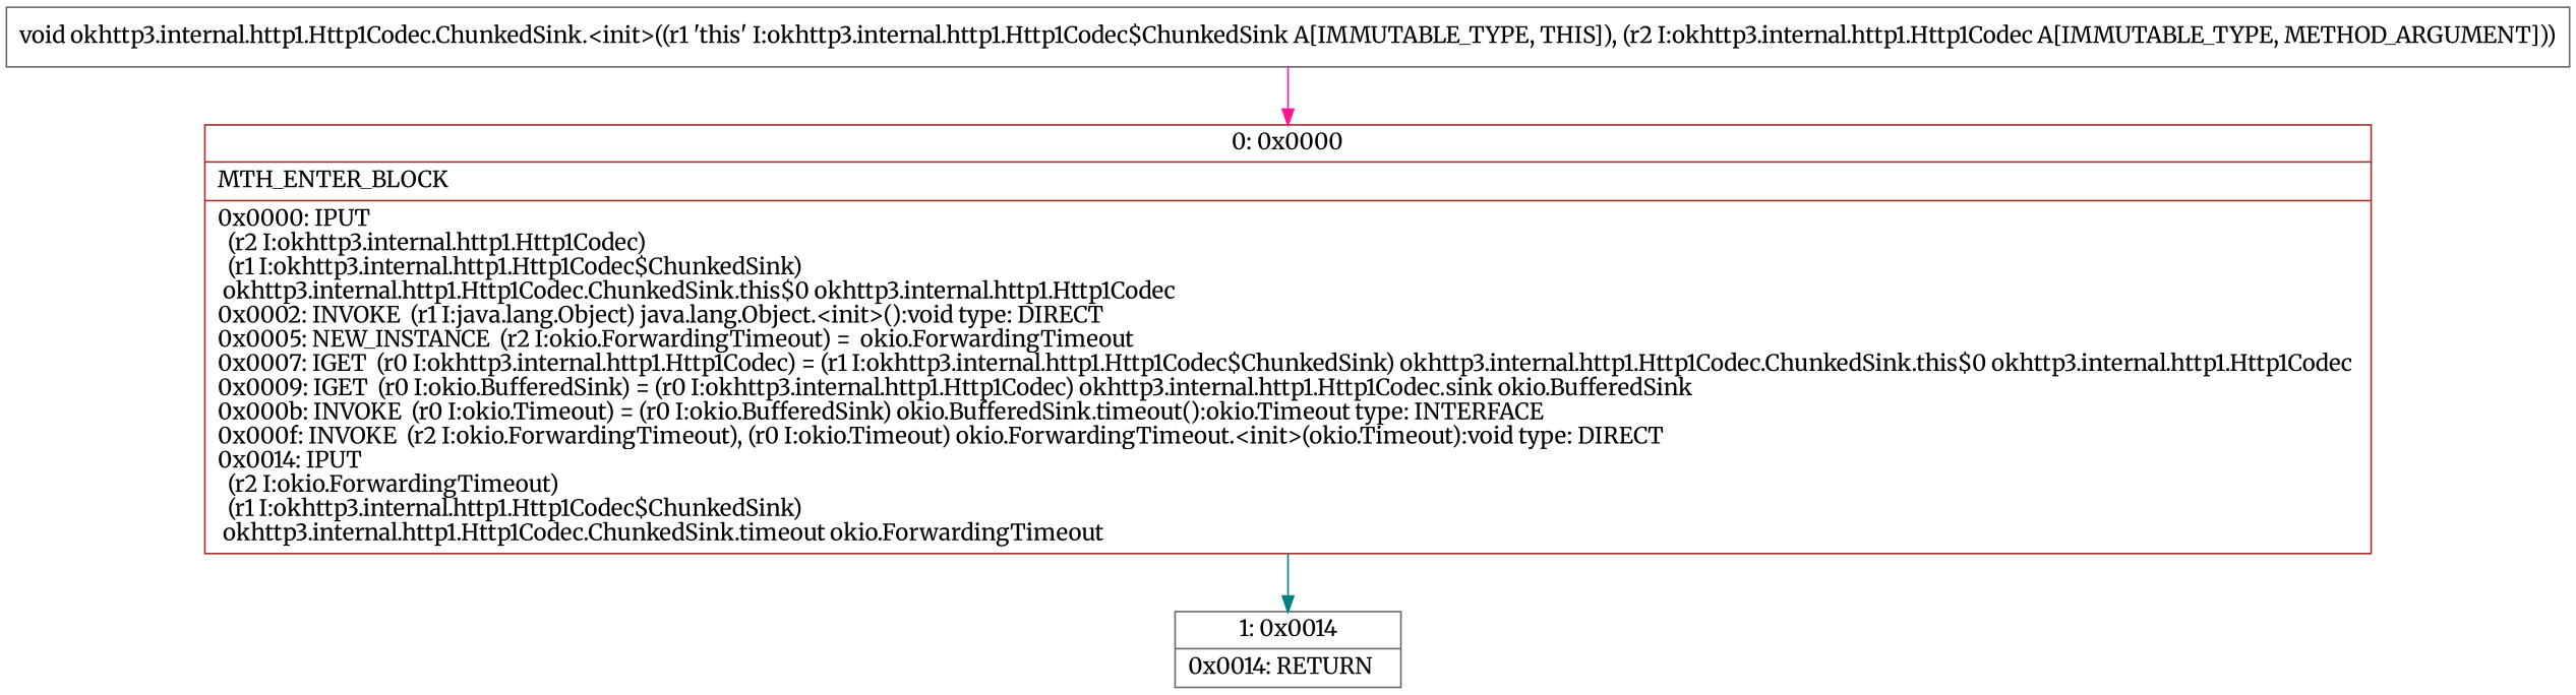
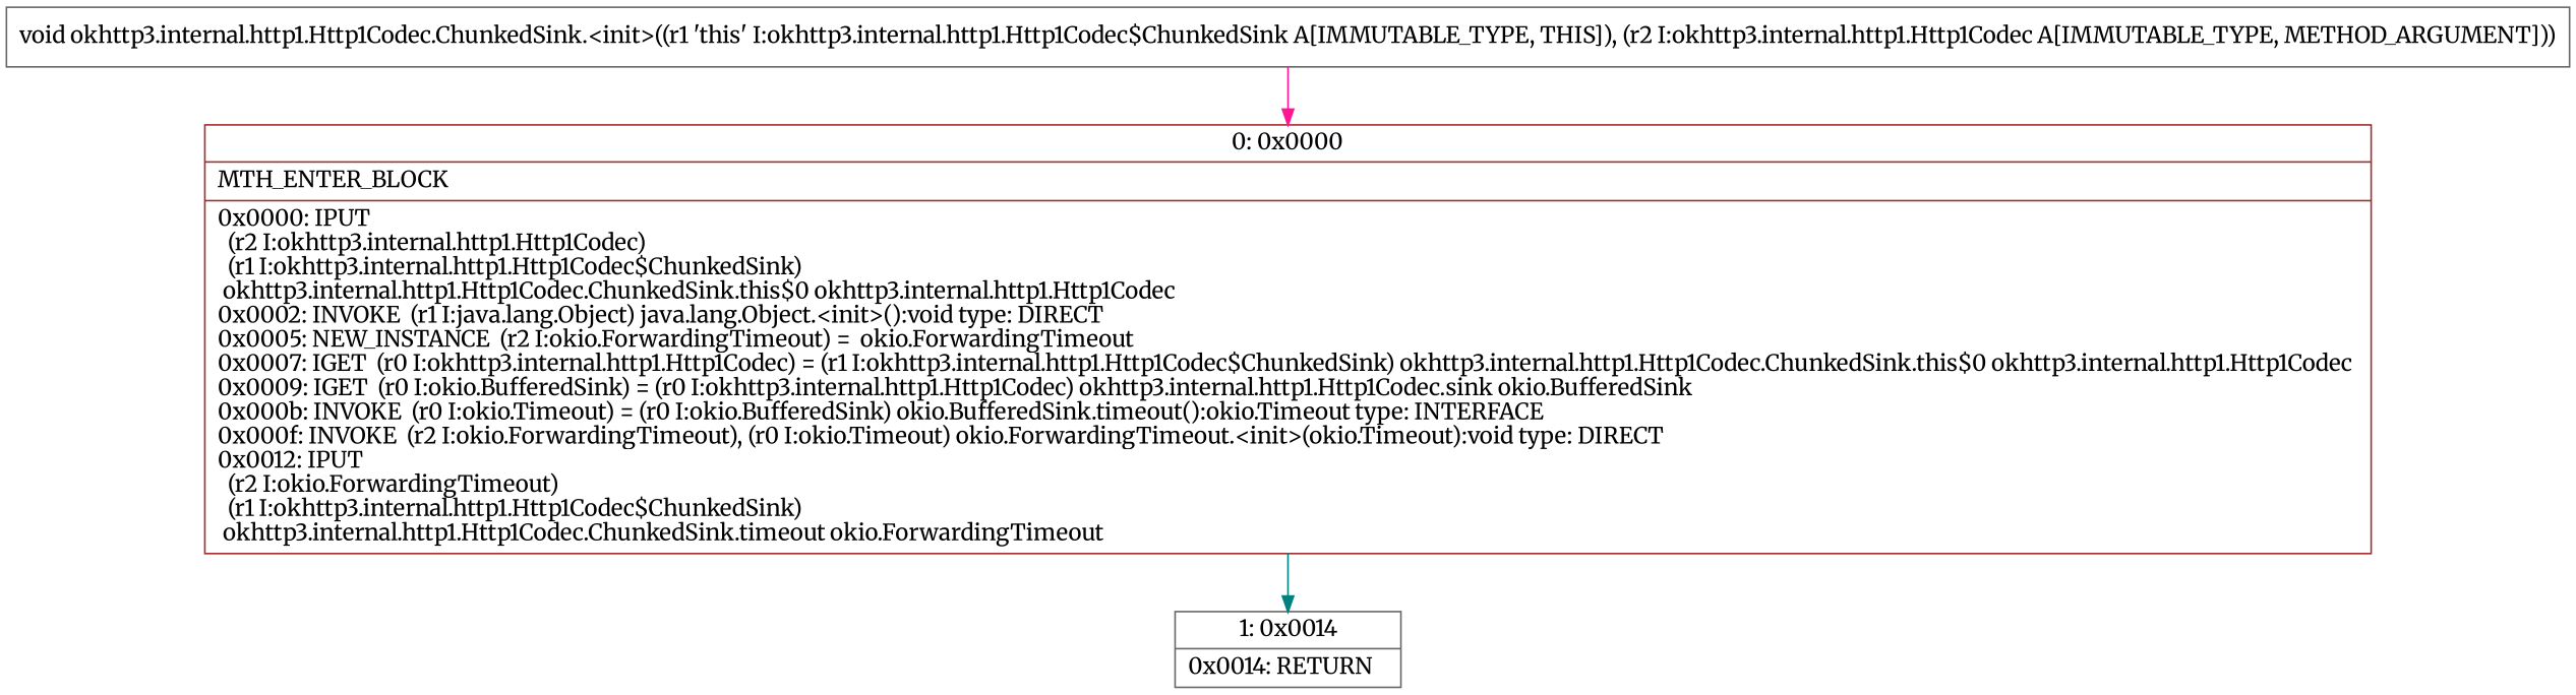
  digraph {
    fontname=Merriweather
    node [shape=record color=gray40 fontname=Merriweather]
    edge [fontname=Merriweather]
-   n1 [label="{0\:\ 0x0000|MTH_ENTER_BLOCK\l|0x0000: IPUT  \l  (r2 I:okhttp3.internal.http1.Http1Codec)\l  (r1 I:okhttp3.internal.http1.Http1Codec$ChunkedSink)\l okhttp3.internal.http1.Http1Codec.ChunkedSink.this$0 okhttp3.internal.http1.Http1Codec \l0x0002: INVOKE  (r1 I:java.lang.Object) java.lang.Object.\<init\>():void type: DIRECT \l0x0005: NEW_INSTANCE  (r2 I:okio.ForwardingTimeout) =  okio.ForwardingTimeout \l0x0007: IGET  (r0 I:okhttp3.internal.http1.Http1Codec) = (r1 I:okhttp3.internal.http1.Http1Codec$ChunkedSink) okhttp3.internal.http1.Http1Codec.ChunkedSink.this$0 okhttp3.internal.http1.Http1Codec \l0x0009: IGET  (r0 I:okio.BufferedSink) = (r0 I:okhttp3.internal.http1.Http1Codec) okhttp3.internal.http1.Http1Codec.sink okio.BufferedSink \l0x000b: INVOKE  (r0 I:okio.Timeout) = (r0 I:okio.BufferedSink) okio.BufferedSink.timeout():okio.Timeout type: INTERFACE \l0x000f: INVOKE  (r2 I:okio.ForwardingTimeout), (r0 I:okio.Timeout) okio.ForwardingTimeout.\<init\>(okio.Timeout):void type: DIRECT \l0x0014: IPUT  \l  (r2 I:okio.ForwardingTimeout)\l  (r1 I:okhttp3.internal.http1.Http1Codec$ChunkedSink)\l okhttp3.internal.http1.Http1Codec.ChunkedSink.timeout okio.ForwardingTimeout \l}" color=brown]
+   n1 [label="{0\:\ 0x0000|MTH_ENTER_BLOCK\l|0x0000: IPUT  \l  (r2 I:okhttp3.internal.http1.Http1Codec)\l  (r1 I:okhttp3.internal.http1.Http1Codec$ChunkedSink)\l okhttp3.internal.http1.Http1Codec.ChunkedSink.this$0 okhttp3.internal.http1.Http1Codec \l0x0002: INVOKE  (r1 I:java.lang.Object) java.lang.Object.\<init\>():void type: DIRECT \l0x0005: NEW_INSTANCE  (r2 I:okio.ForwardingTimeout) =  okio.ForwardingTimeout \l0x0007: IGET  (r0 I:okhttp3.internal.http1.Http1Codec) = (r1 I:okhttp3.internal.http1.Http1Codec$ChunkedSink) okhttp3.internal.http1.Http1Codec.ChunkedSink.this$0 okhttp3.internal.http1.Http1Codec \l0x0009: IGET  (r0 I:okio.BufferedSink) = (r0 I:okhttp3.internal.http1.Http1Codec) okhttp3.internal.http1.Http1Codec.sink okio.BufferedSink \l0x000b: INVOKE  (r0 I:okio.Timeout) = (r0 I:okio.BufferedSink) okio.BufferedSink.timeout():okio.Timeout type: INTERFACE \l0x000f: INVOKE  (r2 I:okio.ForwardingTimeout), (r0 I:okio.Timeout) okio.ForwardingTimeout.\<init\>(okio.Timeout):void type: DIRECT \l0x0012: IPUT  \l  (r2 I:okio.ForwardingTimeout)\l  (r1 I:okhttp3.internal.http1.Http1Codec$ChunkedSink)\l okhttp3.internal.http1.Http1Codec.ChunkedSink.timeout okio.ForwardingTimeout \l}" color=brown]
    n2 [label="{1\:\ 0x0014|0x0014: RETURN   \l}"]
    n3 [label="{void okhttp3.internal.http1.Http1Codec.ChunkedSink.\<init\>((r1 'this' I:okhttp3.internal.http1.Http1Codec$ChunkedSink A[IMMUTABLE_TYPE, THIS]), (r2 I:okhttp3.internal.http1.Http1Codec A[IMMUTABLE_TYPE, METHOD_ARGUMENT])) }"]
    n1 -> n2 [color=teal]
    n3 -> n1 [color=deeppink]
  }
